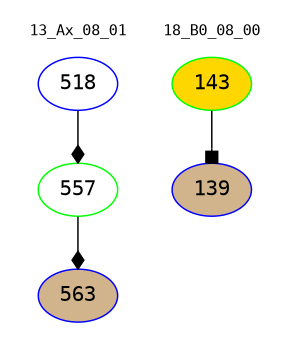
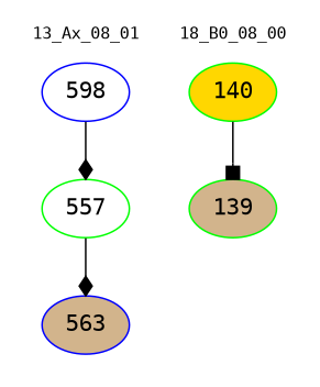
  digraph {
    fontname="DejaVu Sans Mono"
    node [color=blue fillcolor=white fontname="DejaVu Sans Mono" style=filled]
    edge [arrowhead=diamond color=black fontname="DejaVu Sans Mono" style=solid]
    n1 [color=green label=557]
    n2 [fillcolor=tan label=563]
-   n3 [label=518]
-   n4 [color=green fillcolor=gold label=143]
-   n5 [fillcolor=tan label=139]
+   n3 [label=598]
+   n4 [color=green fillcolor=gold label=140]
+   n5 [color=green fillcolor=tan label=139]
    subgraph cluster_1 {
      color=white
      fontsize=10
      label="13_Ax_08_01"
      n1
      n2
      n3
    }
    subgraph cluster_2 {
      color=white
      fontsize=10
      label="18_B0_08_00"
      n4
      n5
    }
    n1 -> n2
    n3 -> n1
    n4 -> n5 [arrowhead=box]
  }
